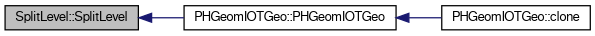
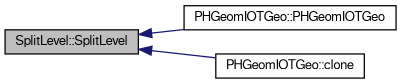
  digraph {
    rankdir=LR
    node [color=black fontname=FreeSans fontsize=10 shape=record]
    edge [color=midnightblue dir=back fontname=FreeSans fontsize=10 labelfontname=FreeSans labelfontsize=10 style=solid]
    n1 [fillcolor=grey75 fontcolor=black height=0.2 label="SplitLevel::SplitLevel" style=filled width=0.4]
    n2 [height=0.2 label="PHGeomIOTGeo::PHGeomIOTGeo" width=0.4]
    n3 [height=0.2 label="PHGeomIOTGeo::clone" width=0.4]
    n1 -> n2
-   n2 -> n3
+   n1 -> n3
  }
